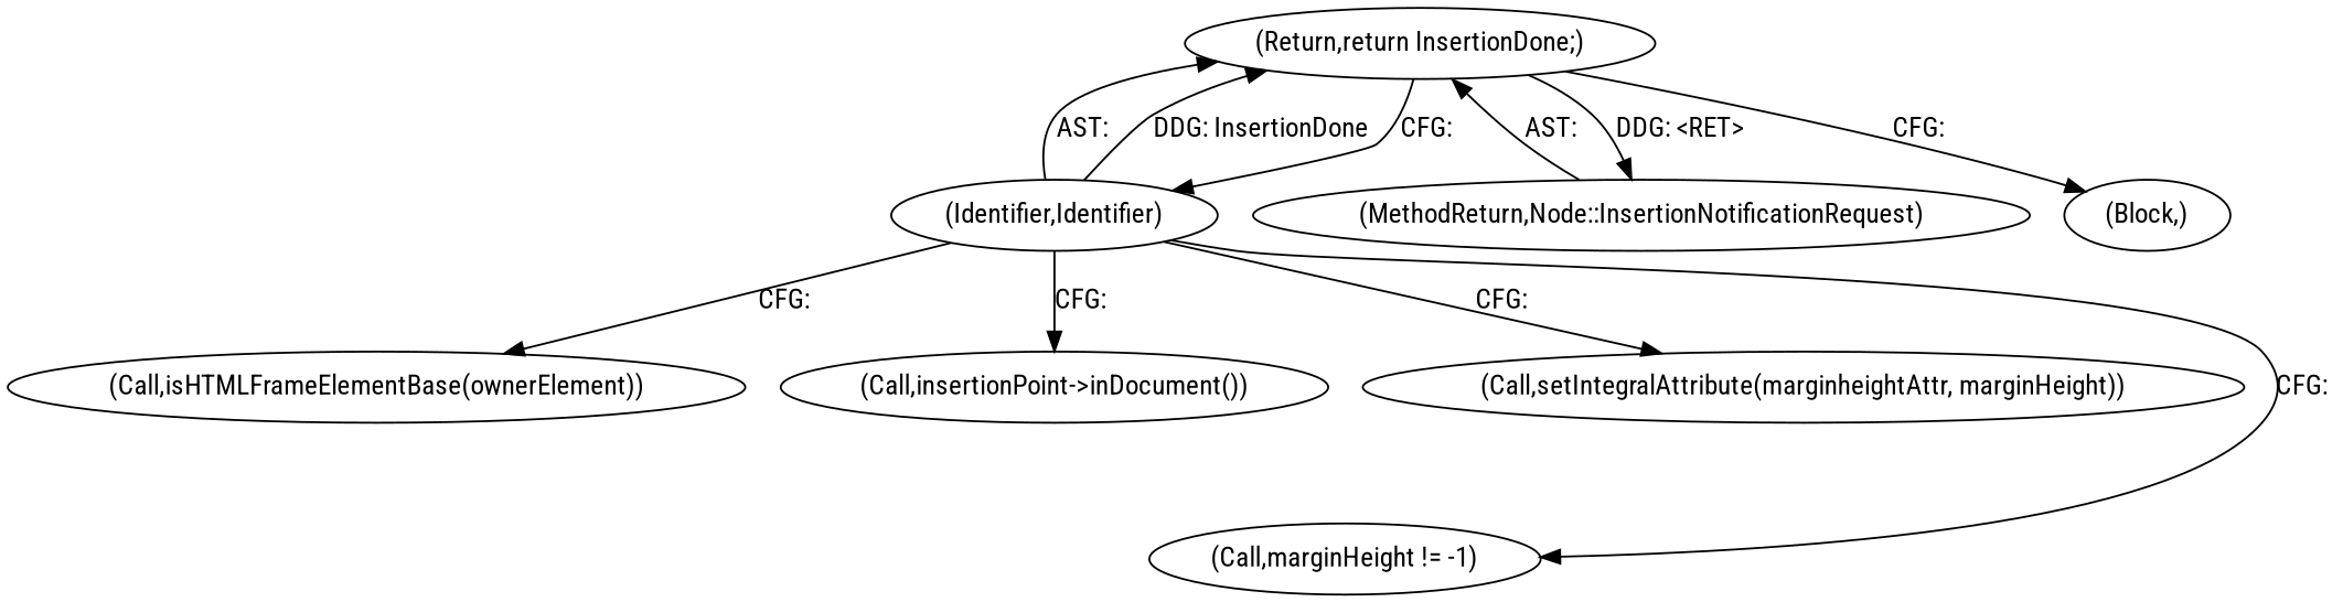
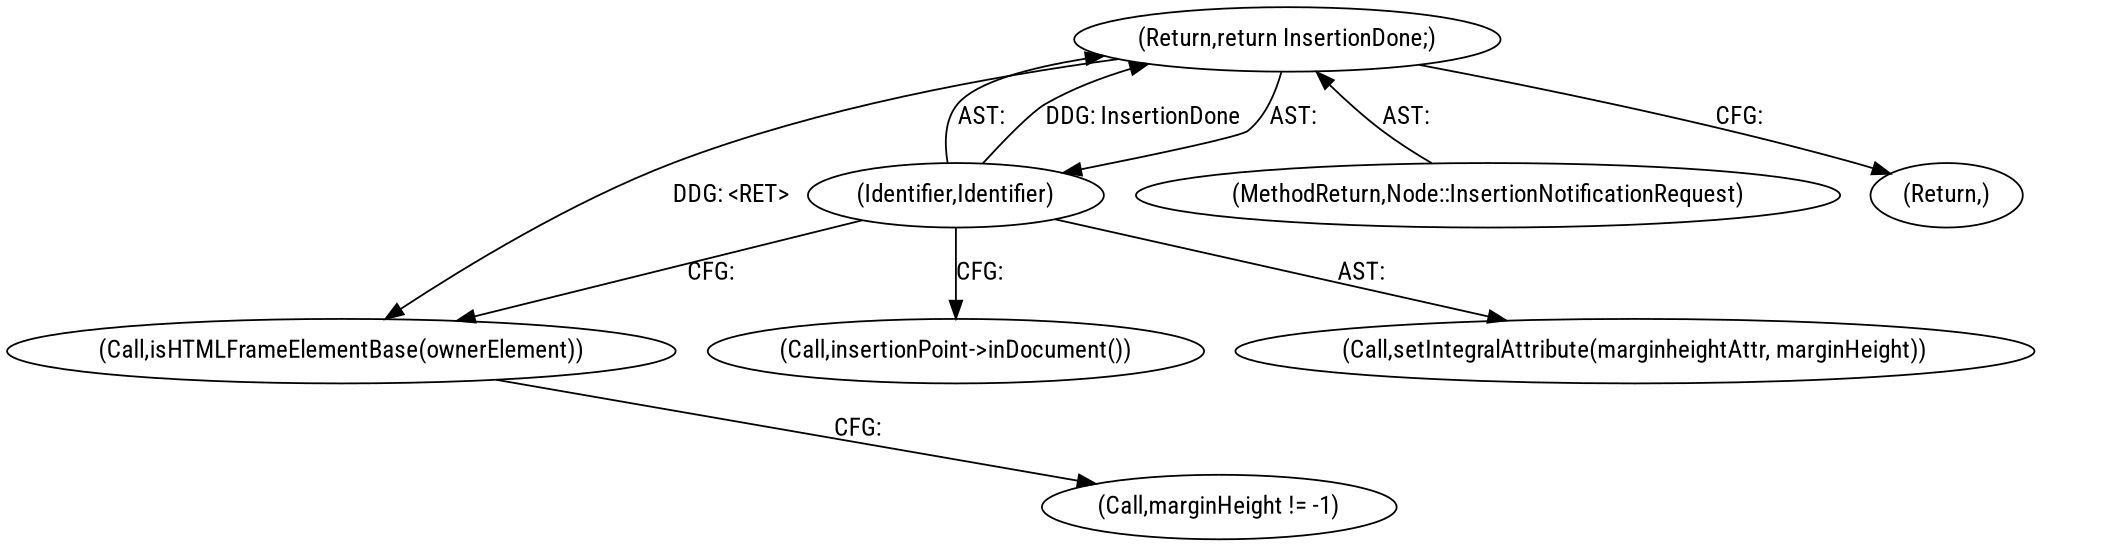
  digraph {
    fontname="Roboto Condensed"
    node [fontname="Roboto Condensed"]
    edge [fontname="Roboto Condensed"]
    n1 [label="(Return,return InsertionDone;)"]
    n2 [label="(Identifier,Identifier)"]
    n3 [label="(MethodReturn,Node::InsertionNotificationRequest)"]
-   n4 [label="(Block,)"]
+   n4 [label="(Return,)"]
    n5 [label="(Call,marginHeight != -1)"]
    n6 [label="(Call,insertionPoint->inDocument())"]
    n7 [label="(Call,isHTMLFrameElementBase(ownerElement))"]
    n8 [label="(Call,setIntegralAttribute(marginheightAttr, marginHeight))"]
-   n1 -> n2 [label="CFG: "]
-   n1 -> n3 [label="DDG: <RET>"]
+   n1 -> n2 [label="AST: "]
+   n1 -> n7 [label="DDG: <RET>"]
    n1 -> n4 [label="CFG: "]
    n2 -> n1 [label="AST: "]
    n2 -> n1 [label="DDG: InsertionDone"]
-   n2 -> n5 [label="CFG: "]
+   n7 -> n5 [label="CFG: "]
    n2 -> n6 [label="CFG: "]
    n2 -> n7 [label="CFG: "]
-   n2 -> n8 [label="CFG: "]
+   n2 -> n8 [label="AST: "]
    n3 -> n1 [label="AST: "]
  }
